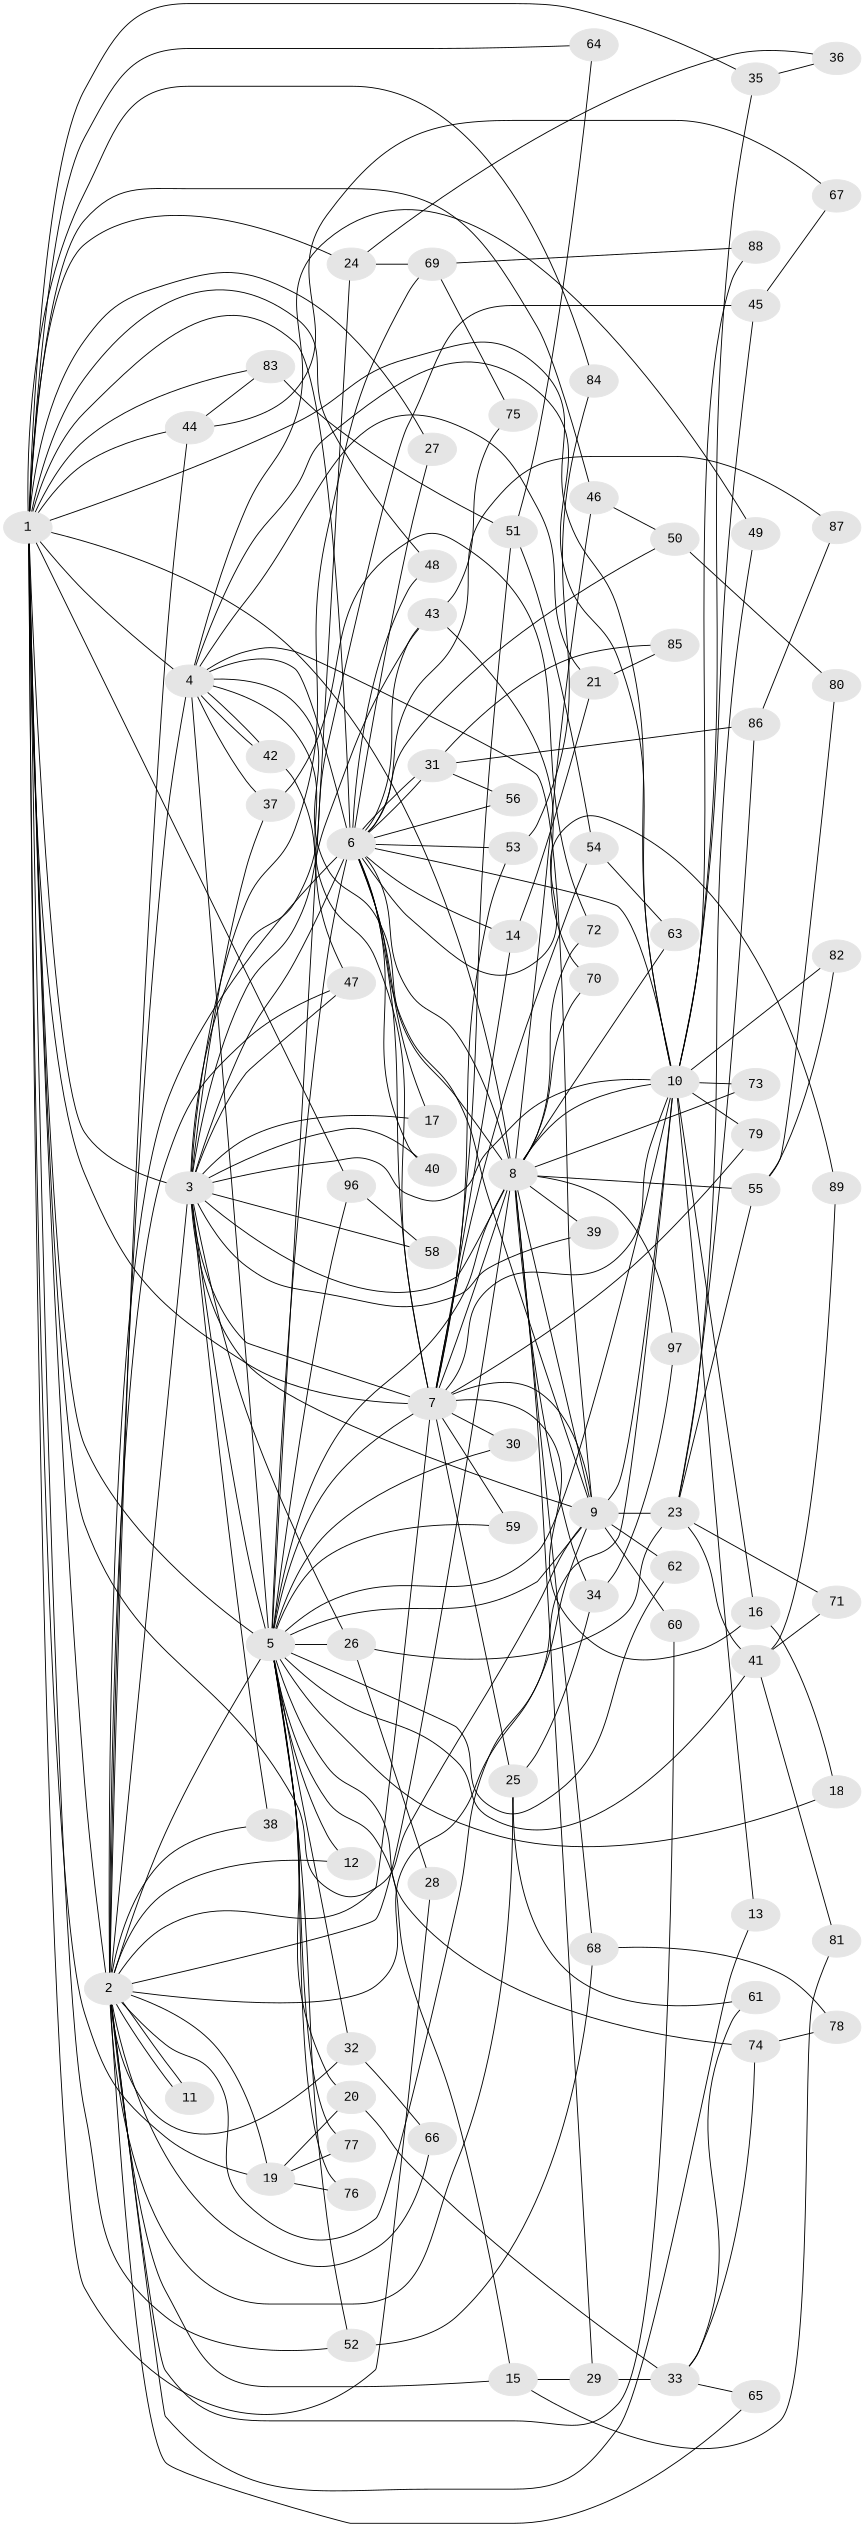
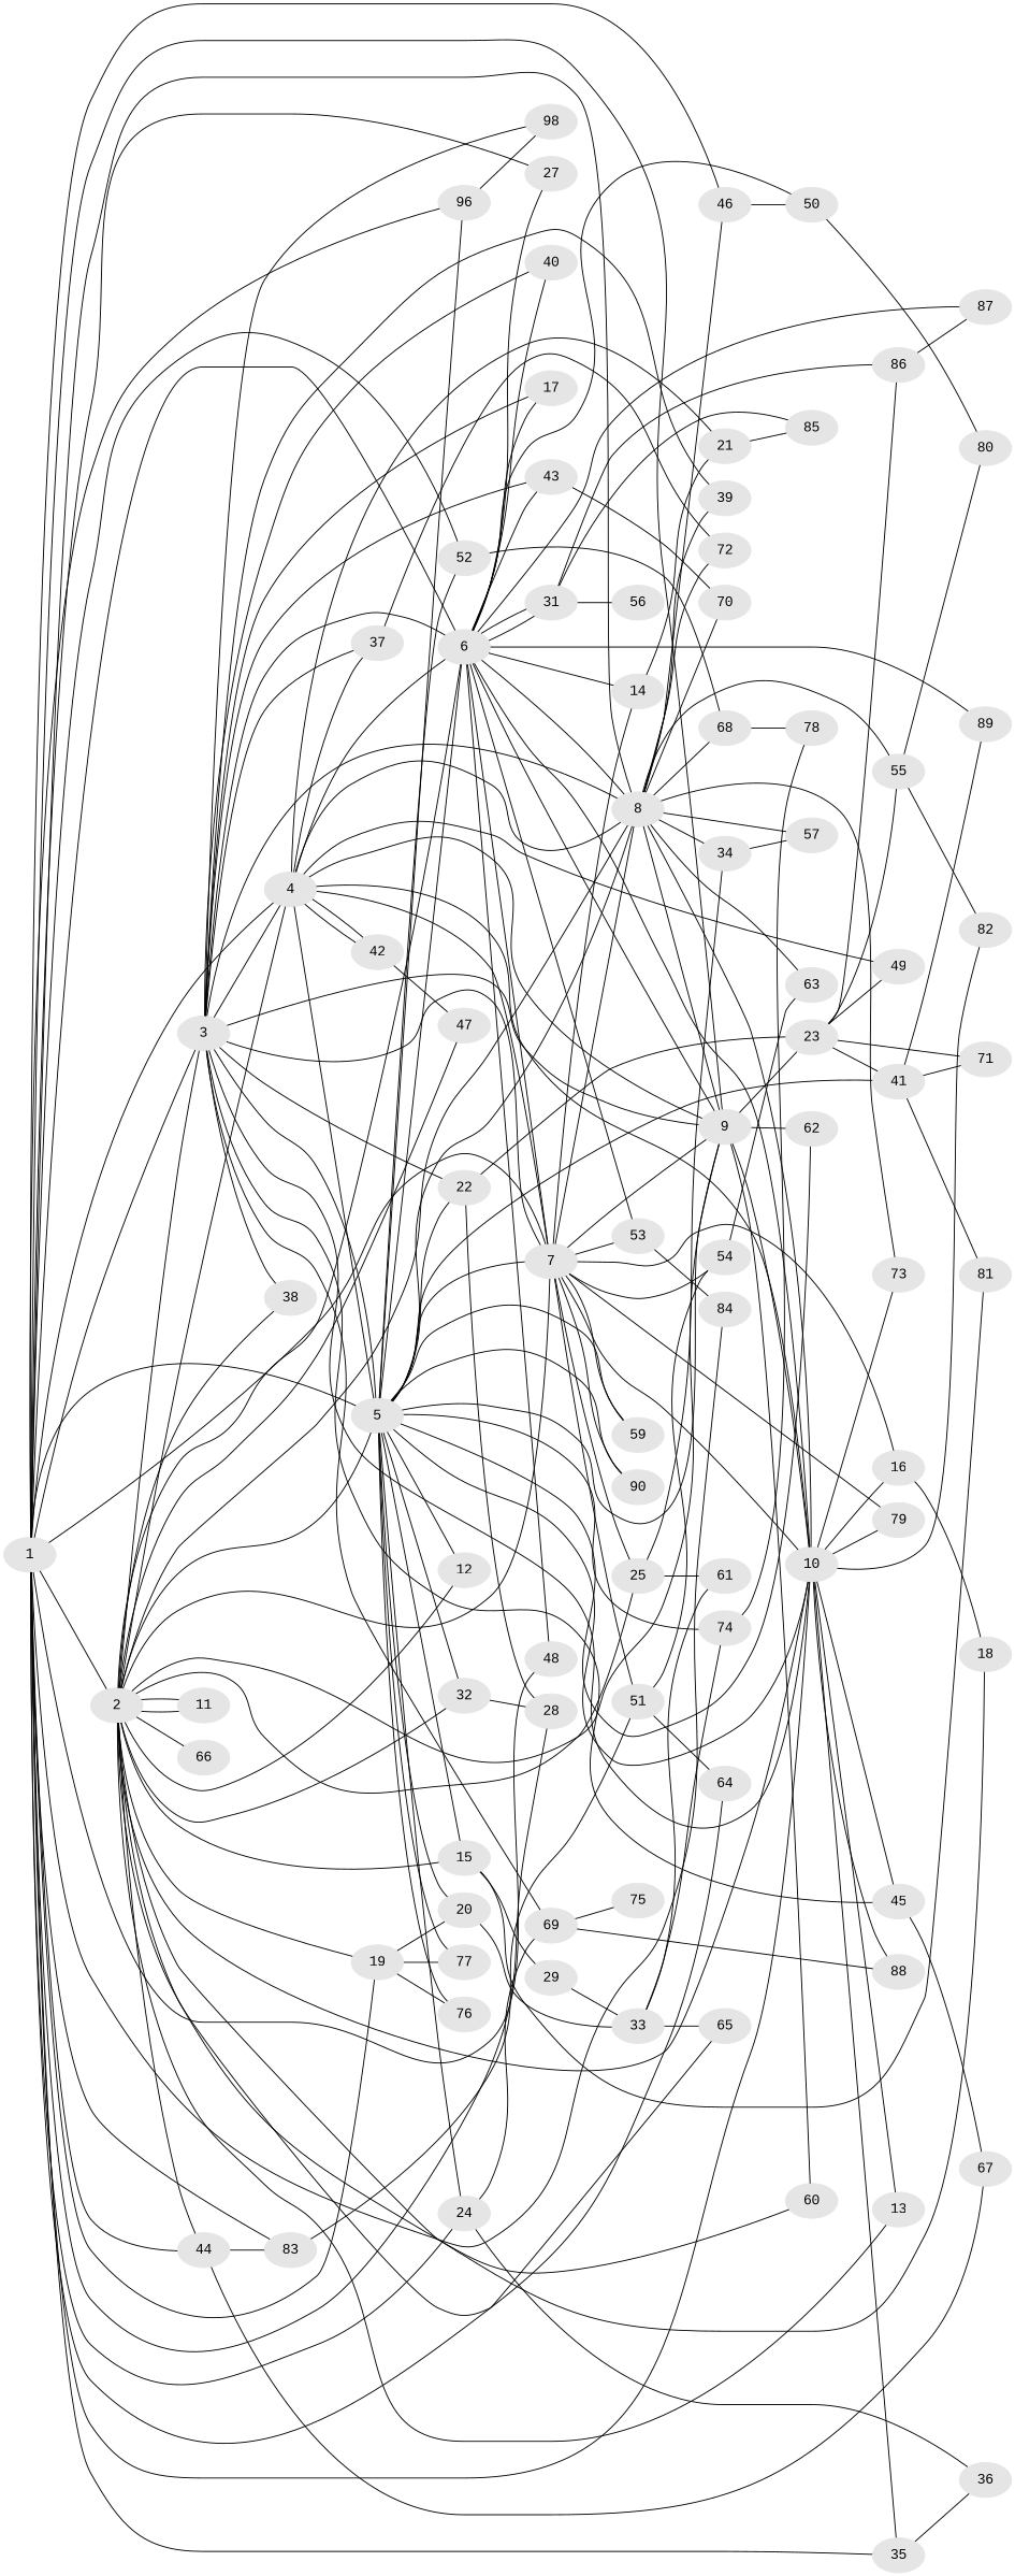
  graph {
    fontname="Liberation Mono"
    rankdir=LR
    node [color=gray90 fontname="Liberation Mono" style=filled]
    edge [fontname="Liberation Mono"]
    1
    2
    3
    4
    5
    6
    7
    8
    9
    10
    19
    24
    n13 [label=96]
    27
    28
    35
    44
    46
    48
    52
    64
    83
    84
    11
    12
    13
    15
    25
    32
    38
    47
    60
    65
    66
    17
-   22 [label=26]
+   22
    37
    39
    40
    43
    45
-   58
+   58 [label=98]
    69
    21
    42
    49
    18
    20
-   30
+   30 [label=90]
    41
    59
    62
    74
    76
    77
    14
    31
    50
    53
    56
    87
    89
    51
    16
    54
    79
    29
    34
    55
-   57 [label=97]
+   57
    63
    68
    70
    72
    73
    23
    82
    88
    36
    67
    81
    61
    75
    85
    33
    71
    78
    86
    80
    1 -- 2
    1 -- 3
    1 -- 4
    1 -- 5
    1 -- 6
    1 -- 7
    1 -- 8
    1 -- 9
    1 -- 10
    1 -- 19
    1 -- 24
    1 -- n13
    1 -- 27
    1 -- 28
    1 -- 35
    1 -- 44
    1 -- 46
    1 -- 48
    1 -- 52
    1 -- 64
    1 -- 83
    1 -- 84
    2 -- 3
    2 -- 4
    2 -- 5
    2 -- 6
    2 -- 7
    2 -- 8
    2 -- 9
    2 -- 10
    2 -- 19
    2 -- 44
    2 -- 11
    2 -- 11
    2 -- 12
    2 -- 13
    2 -- 15
    2 -- 25
    2 -- 32
    2 -- 38
    2 -- 47
    2 -- 60
    2 -- 65
    2 -- 66
-   3 -- 47
+   3 -- 4
    3 -- 5
    3 -- 6
    3 -- 7
    3 -- 8
    3 -- 9
    3 -- 10
    3 -- 38
    3 -- 17
    3 -- 22
    3 -- 37
    3 -- 39
    3 -- 40
    3 -- 43
    3 -- 45
    3 -- 58
    3 -- 69
    4 -- 5
    4 -- 6
    4 -- 7
    4 -- 8
    4 -- 9
    4 -- 10
    4 -- 37
    4 -- 21
    4 -- 42
    4 -- 42
    4 -- 49
    5 -- 6
    5 -- 7
    5 -- 8
    5 -- 9
    5 -- 10
    5 -- 24
    5 -- n13
    5 -- 52
    5 -- 12
    5 -- 15
    5 -- 32
    5 -- 22
-   5 -- 18
+   2 -- 18
    5 -- 20
    5 -- 30
    5 -- 41
    5 -- 59
    5 -- 62
    5 -- 74
    5 -- 76
    5 -- 77
    6 -- 7
    6 -- 8
    6 -- 9
    6 -- 10
    6 -- 27
    6 -- 48
    6 -- 17
    6 -- 40
    6 -- 43
    6 -- 14
    6 -- 31
    6 -- 31
    6 -- 50
    6 -- 53
-   6 -- 56
    6 -- 87
    6 -- 89
    7 -- 8
    7 -- 9
    7 -- 10
    7 -- 25
    7 -- 30
    7 -- 59
    7 -- 14
    7 -- 53
    7 -- 51
    7 -- 16
    7 -- 54
    7 -- 79
    8 -- 9
    8 -- 10
    8 -- 46
    8 -- 39
-   8 -- 29
    8 -- 34
    8 -- 55
    8 -- 57
    8 -- 63
    8 -- 68
    8 -- 70
    8 -- 72
    8 -- 73
    9 -- 10
    9 -- 60
    9 -- 62
    9 -- 23
    10 -- 35
    10 -- 13
    10 -- 45
    10 -- 16
    10 -- 79
    10 -- 73
    10 -- 82
    10 -- 88
    19 -- 20
    19 -- 76
    19 -- 77
    24 -- 69
    24 -- 36
    n13 -- 58
    35 -- 36
    44 -- 83
    44 -- 67
    46 -- 50
    52 -- 68
    83 -- 51
    15 -- 29
    15 -- 81
    25 -- 34
    25 -- 61
-   32 -- 66
+   32 -- 28
    22 -- 28
    22 -- 23
    37 -- 72
    43 -- 70
-   43 -- 75
    45 -- 67
    69 -- 88
    69 -- 75
    21 -- 85
    42 -- 47
    20 -- 33
    41 -- 89
    41 -- 81
    41 -- 71
    74 -- 78
    14 -- 21
    31 -- 56
    31 -- 85
    31 -- 86
    50 -- 80
    53 -- 84
    51 -- 64
    51 -- 54
    16 -- 18
    54 -- 63
    29 -- 33
    34 -- 57
    55 -- 82
    55 -- 80
    68 -- 78
    23 -- 49
    23 -- 41
    23 -- 55
    23 -- 71
    23 -- 86
    33 -- 65
    33 -- 74
    33 -- 61
    86 -- 87
  }
